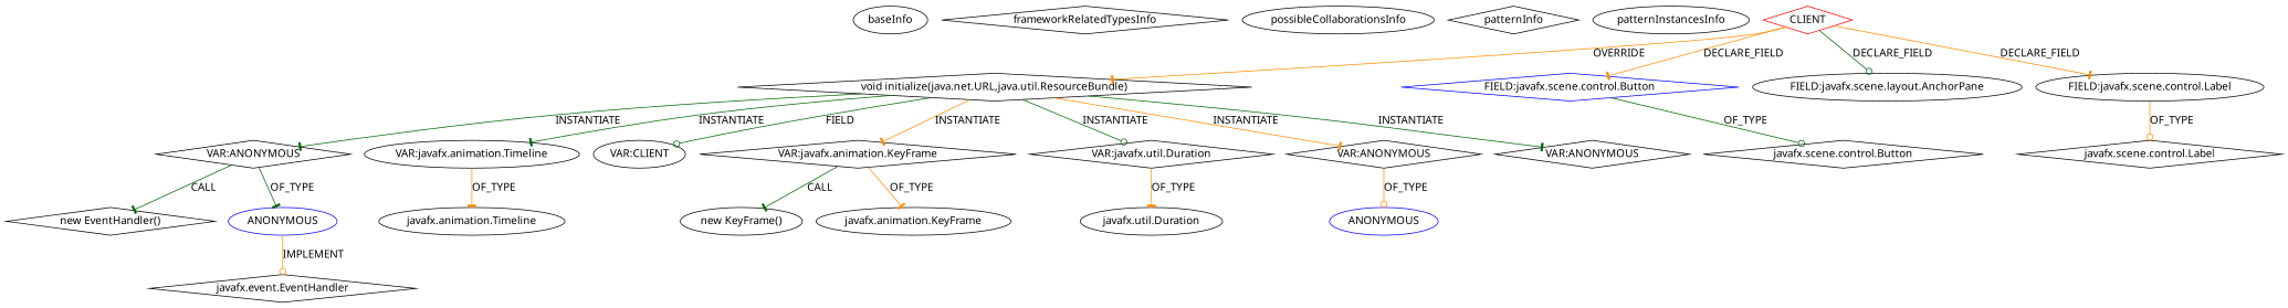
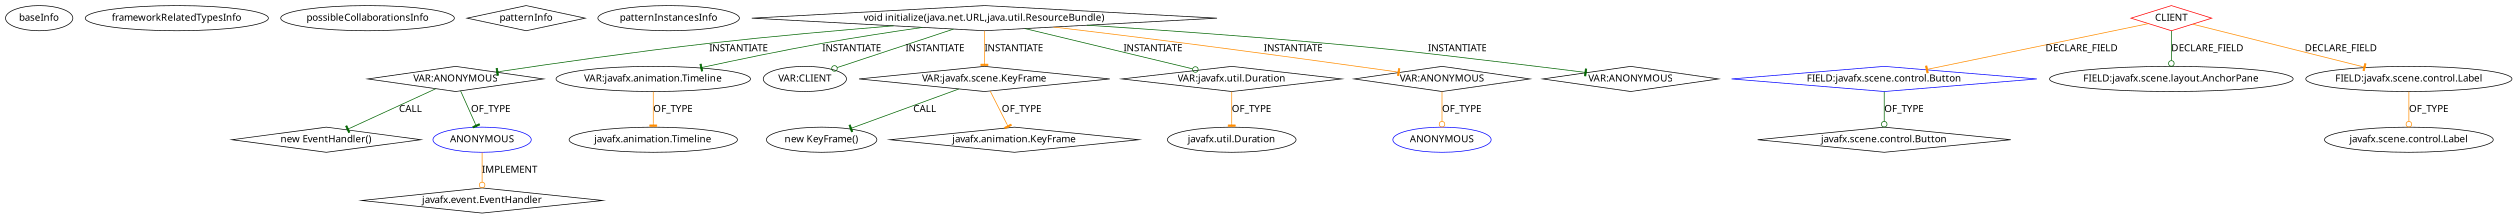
  digraph {
    fontname="Noto Sans"
    node [fontname="Noto Sans" shape=ellipse isFrameworkType=false vertexType=VARIABLE_EXPRESION]
    edge [arrowhead=tee color=darkorange fontname="Noto Sans"]
    baseInfo [category=pattern graphId=21 isAnonymous=false possibleRelation=false isFrameworkType="" vertexType=""]
-   frameworkRelatedTypesInfo [shape=diamond isFrameworkType="" vertexType=""]
+   frameworkRelatedTypesInfo [isFrameworkType="" vertexType=""]
    possibleCollaborationsInfo [isFrameworkType="" vertexType=""]
    patternInfo [frequency=2.0 patternRootClient=0 shape=diamond isFrameworkType="" vertexType=""]
    patternInstancesInfo [0="geyrix57-Proyecto_1_Bases~/geyrix57-Proyecto_1_Bases/Proyecto_1_Bases-master/src/Control/ControlLog.java~ControlLog~2710" 1="tarunbod-SummonCommandCreator~/tarunbod-SummonCommandCreator/SummonCommandCreator-master/src/me/FirstWorldAnarchy/scc/application/FXMLDocumentController.java~FXMLDocumentController~4474" isFrameworkType="" vertexType=""]
    n6 [label="new EventHandler()" shape=diamond vertexType=CONSTRUCTOR_CALL]
    n7 [label="VAR:ANONYMOUS" shape=diamond]
    n8 [color=blue label=ANONYMOUS vertexType=REFERENCE_ANONYMOUS_DECLARATION]
    n9 [label="javafx.event.EventHandler" shape=diamond vertexType=FRAMEWORK_INTERFACE_TYPE]
    n10 [label="void initialize(java.net.URL,java.util.ResourceBundle)" shape=diamond vertexType=OVERRIDING_METHOD_DECLARATION]
    n11 [label="VAR:javafx.animation.Timeline"]
    n12 [label="VAR:CLIENT"]
-   n13 [label="VAR:javafx.animation.KeyFrame" shape=diamond]
+   n13 [label="VAR:javafx.scene.KeyFrame" shape=diamond]
    n14 [label="VAR:javafx.util.Duration" shape=diamond]
    n15 [label="VAR:ANONYMOUS" shape=diamond]
    n16 [label="VAR:ANONYMOUS" shape=diamond]
    n17 [label="javafx.animation.Timeline" vertexType=FRAMEWORK_CLASS_TYPE]
    n18 [label="new KeyFrame()" vertexType=CONSTRUCTOR_CALL]
-   n19 [label="javafx.animation.KeyFrame" vertexType=FRAMEWORK_CLASS_TYPE]
+   n19 [label="javafx.animation.KeyFrame" shape=diamond vertexType=FRAMEWORK_CLASS_TYPE]
    n20 [label="javafx.util.Duration" vertexType=FRAMEWORK_CLASS_TYPE]
    n21 [color=blue label=ANONYMOUS vertexType=REFERENCE_ANONYMOUS_DECLARATION]
    n22 [color=red label=CLIENT shape=diamond vertexType=ROOT_CLIENT_CLASS_DECLARATION]
    n23 [color=blue label="FIELD:javafx.scene.control.Button" shape=diamond vertexType=FIELD_DECLARATION]
    n24 [label="FIELD:javafx.scene.layout.AnchorPane" vertexType=FIELD_DECLARATION]
    n25 [label="FIELD:javafx.scene.control.Label" vertexType=FIELD_DECLARATION]
    n26 [label="javafx.scene.control.Button" shape=diamond vertexType=FRAMEWORK_CLASS_TYPE]
-   n27 [label="javafx.scene.control.Label" shape=diamond vertexType=FRAMEWORK_CLASS_TYPE]
+   n27 [label="javafx.scene.control.Label" vertexType=FRAMEWORK_CLASS_TYPE]
    n7 -> n6 [color=darkgreen label=CALL]
    n7 -> n8 [color=darkgreen label=OF_TYPE]
    n8 -> n9 [arrowhead=odot label=IMPLEMENT]
    n10 -> n7 [color=darkgreen label=INSTANTIATE]
    n10 -> n11 [color=darkgreen label=INSTANTIATE]
-   n10 -> n12 [arrowhead=odot color=darkgreen label=FIELD]
+   n10 -> n12 [arrowhead=odot color=darkgreen label=INSTANTIATE]
    n10 -> n13 [label=INSTANTIATE]
    n10 -> n14 [arrowhead=odot color=darkgreen label=INSTANTIATE]
    n10 -> n15 [label=INSTANTIATE]
    n10 -> n16 [color=darkgreen label=INSTANTIATE]
    n11 -> n17 [label=OF_TYPE]
    n13 -> n18 [color=darkgreen label=CALL]
    n13 -> n19 [label=OF_TYPE]
    n14 -> n20 [label=OF_TYPE]
    n15 -> n21 [arrowhead=odot label=OF_TYPE]
-   n22 -> n10 [label=OVERRIDE]
    n22 -> n23 [label=DECLARE_FIELD]
    n22 -> n24 [arrowhead=odot color=darkgreen label=DECLARE_FIELD]
    n22 -> n25 [label=DECLARE_FIELD]
    n23 -> n26 [arrowhead=odot color=darkgreen label=OF_TYPE]
    n25 -> n27 [arrowhead=odot label=OF_TYPE]
  }
